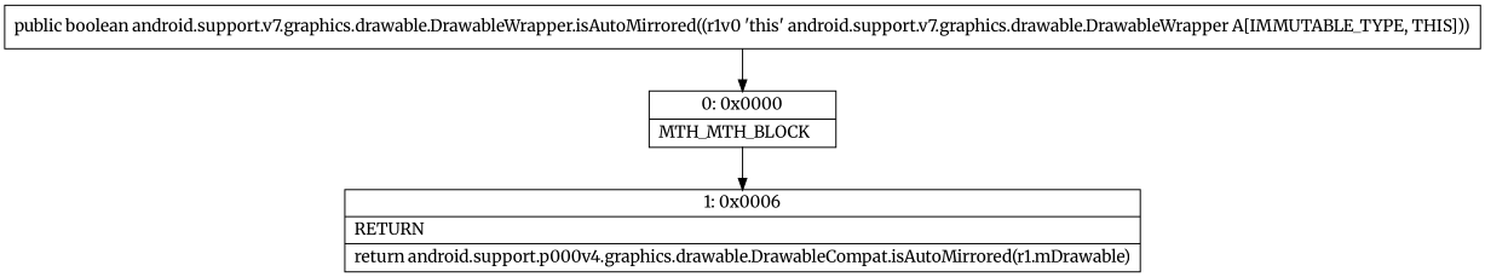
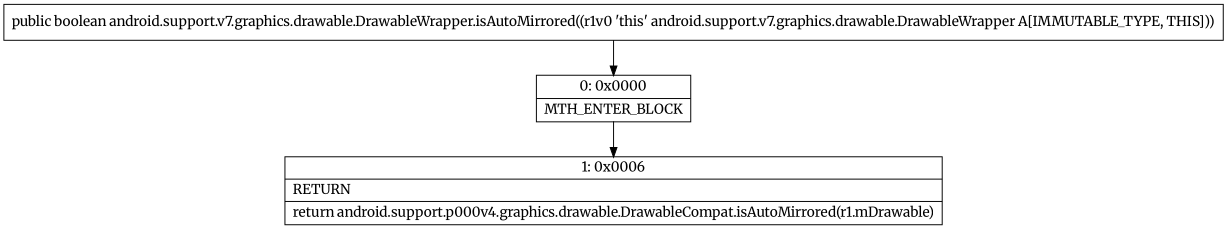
  digraph {
    fontname=Merriweather
    node [shape=record fontname=Merriweather]
    edge [fontname=Merriweather]
-   n1 [label="{0\:\ 0x0000|MTH_MTH_BLOCK\l}"]
+   n1 [label="{0\:\ 0x0000|MTH_ENTER_BLOCK\l}"]
    n2 [label="{1\:\ 0x0006|RETURN\l|return android.support.p000v4.graphics.drawable.DrawableCompat.isAutoMirrored(r1.mDrawable)\l}"]
    n3 [label="{public boolean android.support.v7.graphics.drawable.DrawableWrapper.isAutoMirrored((r1v0 'this' android.support.v7.graphics.drawable.DrawableWrapper A[IMMUTABLE_TYPE, THIS])) }"]
    n1 -> n2
    n3 -> n1
  }
